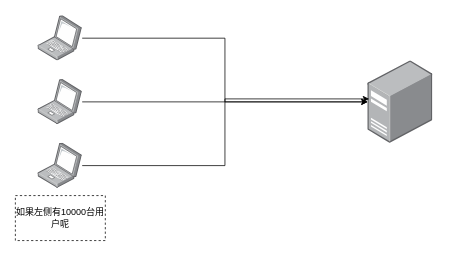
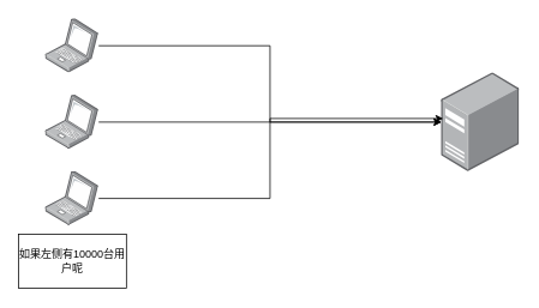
  <mxCell id="0" />
  <mxCell id="1" parent="0" />
  <mxCell id="2" value="" style="image;points=[];aspect=fixed;html=1;align=center;shadow=0;dashed=0;image=img/lib/allied_telesis/computer_and_terminals/Server_Desktop.svg;" vertex="1" parent="1"><mxGeometry x="490" y="80" width="86.78" height="110" as="geometry" /></mxCell>
  <mxCell id="3" style="edgeStyle=orthogonalEdgeStyle;rounded=0;orthogonalLoop=1;jettySize=auto;html=1;" edge="1" parent="1" source="4" target="2"><mxGeometry relative="1" as="geometry" /></mxCell>
  <mxCell id="4" value="" style="image;points=[];aspect=fixed;html=1;align=center;shadow=0;dashed=0;image=img/lib/allied_telesis/computer_and_terminals/Laptop.svg;" vertex="1" parent="1"><mxGeometry x="50" y="20" width="59.15" height="60" as="geometry" /></mxCell>
  <mxCell id="5" value="" style="image;points=[];aspect=fixed;html=1;align=center;shadow=0;dashed=0;image=img/lib/allied_telesis/computer_and_terminals/Laptop.svg;" vertex="1" parent="1"><mxGeometry x="50" y="190" width="59.15" height="60" as="geometry" /></mxCell>
  <mxCell id="6" style="edgeStyle=orthogonalEdgeStyle;rounded=0;orthogonalLoop=1;jettySize=auto;html=1;entryX=0.023;entryY=0.464;entryDx=0;entryDy=0;entryPerimeter=0;" edge="1" parent="1" source="5" target="2"><mxGeometry relative="1" as="geometry" /></mxCell>
  <mxCell id="7" style="edgeStyle=orthogonalEdgeStyle;rounded=0;orthogonalLoop=1;jettySize=auto;html=1;" edge="1" parent="1" source="8" target="2"><mxGeometry relative="1" as="geometry" /></mxCell>
  <mxCell id="8" value="" style="image;points=[];aspect=fixed;html=1;align=center;shadow=0;dashed=0;image=img/lib/allied_telesis/computer_and_terminals/Laptop.svg;" vertex="1" parent="1"><mxGeometry x="50" y="105" width="59.15" height="60" as="geometry" /></mxCell>
- <mxCell id="9" value="如果左侧有10000台用户呢" style="whiteSpace=wrap;html=1;dashed=1;" vertex="1" parent="1"><mxGeometry x="20" y="260" width="120" height="60" as="geometry" /></mxCell>
+ <mxCell id="9" value="如果左侧有10000台用户呢" style="whiteSpace=wrap;html=1;" vertex="1" parent="1"><mxGeometry x="20" y="260" width="120" height="60" as="geometry" /></mxCell>
